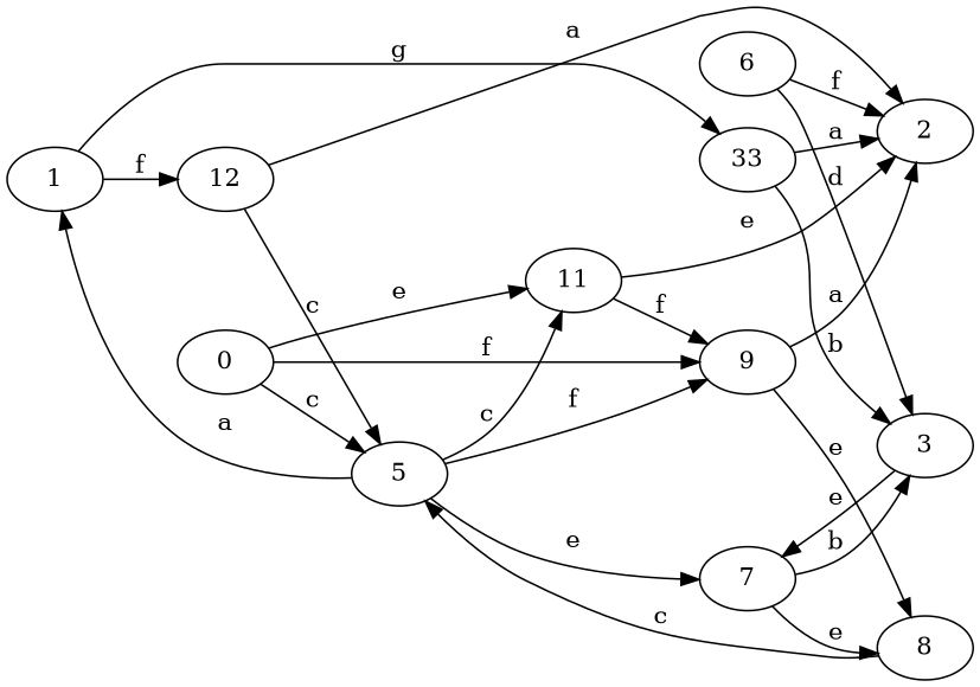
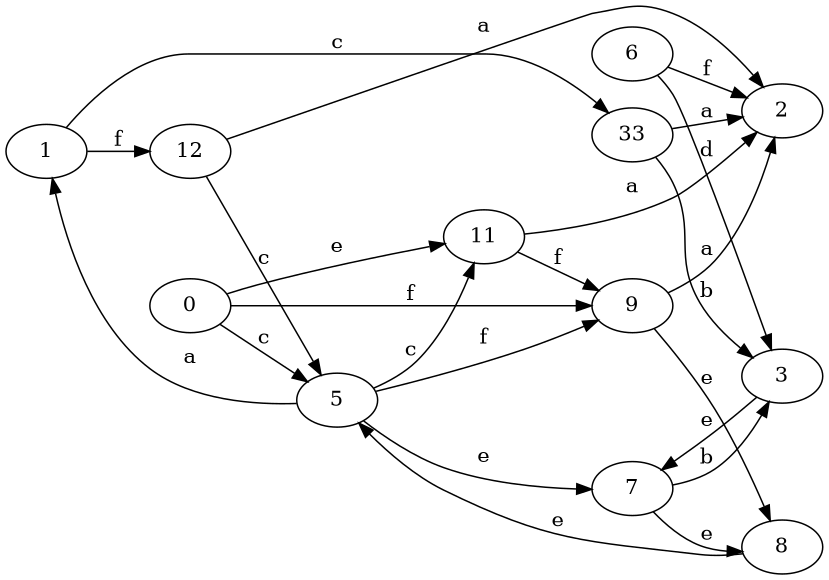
  strict digraph {
    rankdir=LR
    1
    12
    n3 [label=33]
    5
    2
    3
    7
    6
    8
    9
    11
    0
    1 -> 12 [label=f]
-   1 -> n3 [label=g]
+   1 -> n3 [label=c]
    12 -> 5 [label=c]
    12 -> 2 [label=a]
    n3 -> 2 [label=a]
    n3 -> 3 [label=b]
    5 -> 1 [label=a]
    5 -> 7 [label=e]
    5 -> 9 [label=f]
    5 -> 11 [label=c]
    3 -> 7 [label=e]
    7 -> 3 [label=b]
    7 -> 8 [label=e]
    6 -> 2 [label=f]
    6 -> 3 [label=d]
-   8 -> 5 [label=c]
+   8 -> 5 [label=e]
    9 -> 2 [label=a]
    9 -> 8 [label=e]
-   11 -> 2 [label=e]
+   11 -> 2 [label=a]
    11 -> 9 [label=f]
    0 -> 5 [label=c]
    0 -> 9 [label=f]
    0 -> 11 [label=e]
  }
